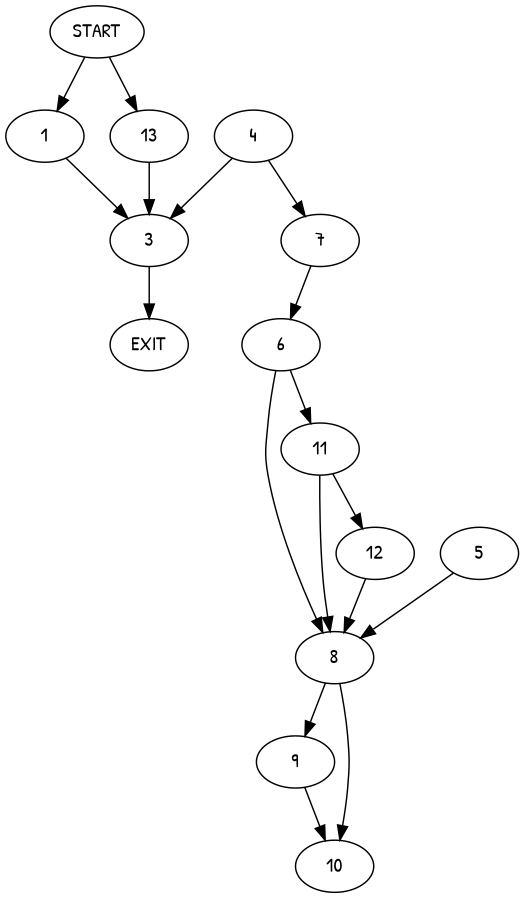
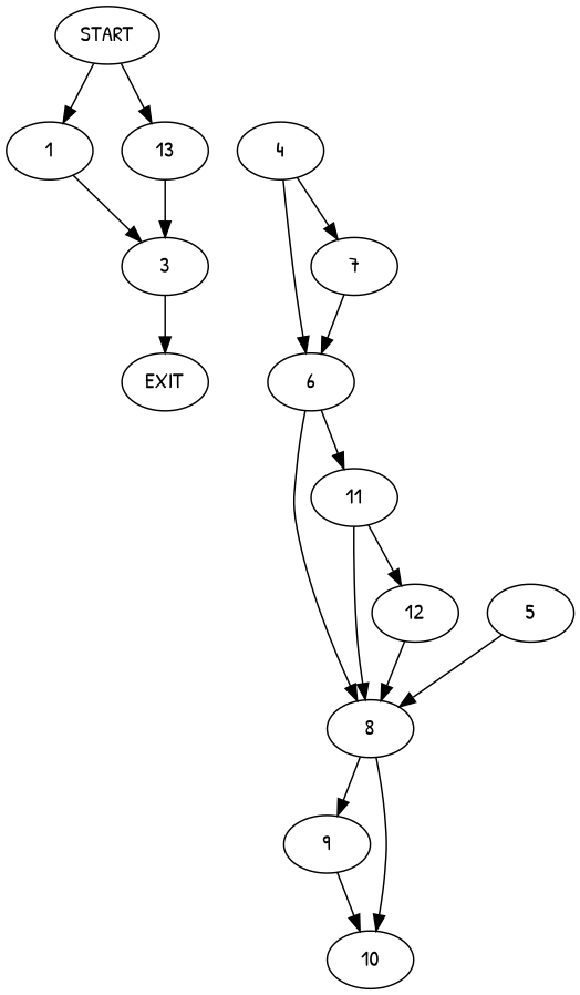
  digraph {
    fontname="Patrick Hand"
    node [fontname="Patrick Hand"]
    edge [fontname="Patrick Hand"]
    n1 [label=START]
    1
    13
    3
    n5 [label=EXIT]
    4
    6
    7
    5
    8
    11
    9
    10
    12
    n1 -> 1
    n1 -> 13
    1 -> 3
    13 -> 3
    3 -> n5
-   4 -> 3
+   4 -> 6
    4 -> 7
    6 -> 8
    6 -> 11
    7 -> 6
    5 -> 8
    8 -> 9
    8 -> 10
    11 -> 8
    11 -> 12
    9 -> 10
    12 -> 8
  }
